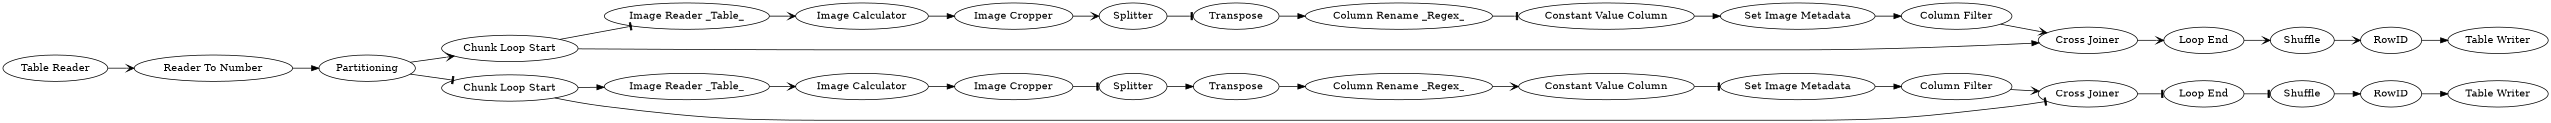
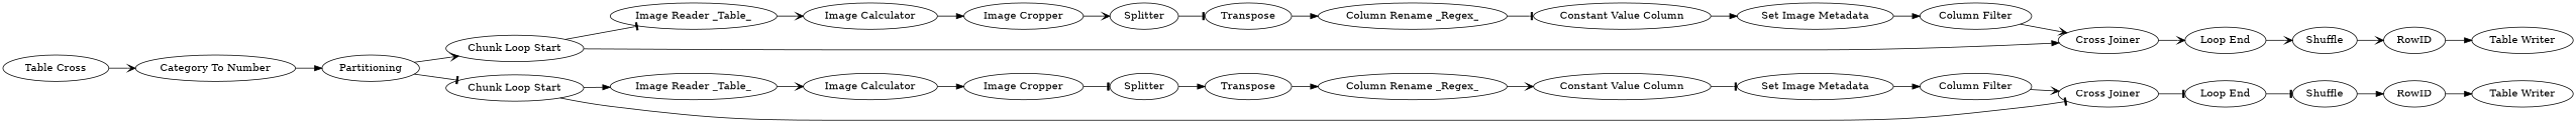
  digraph {
    rankdir=LR
    edge [arrowhead=normal]
    n1 [label="Table Writer"]
    n2 [label="Image Reader _Table_"]
    n3 [label="Image Calculator"]
    n4 [label="Image Cropper"]
    n5 [label="Chunk Loop Start"]
    n6 [label="Image Reader _Table_"]
    n7 [label="Cross Joiner"]
    n8 [label="Image Calculator"]
    n9 [label="Loop End"]
    n10 [label="Chunk Loop Start"]
    n11 [label="Cross Joiner"]
    n12 [label="Loop End"]
    n13 [label=RowID]
    n14 [label=Shuffle]
    n15 [label=Shuffle]
    n16 [label=RowID]
    n17 [label="Table Writer"]
-   n18 [label="Table Reader"]
-   n19 [label="Reader To Number"]
+   n18 [label="Table Cross"]
+   n19 [label="Category To Number"]
    n20 [label=Partitioning]
    n21 [label="Set Image Metadata"]
    n22 [label="Column Filter"]
    n23 [label=Transpose]
    n24 [label="Column Rename _Regex_"]
    n25 [label="Constant Value Column"]
    n26 [label="Constant Value Column"]
    n27 [label="Set Image Metadata"]
    n28 [label="Column Filter"]
    n29 [label="Image Cropper"]
    n30 [label=Splitter]
    n31 [label=Splitter]
    n32 [label=Transpose]
    n33 [label="Column Rename _Regex_"]
    n2 -> n3 [arrowhead=vee]
    n3 -> n4
    n4 -> n31 [arrowhead=tee]
    n5 -> n6 [arrowhead=tee]
    n5 -> n7
    n6 -> n8 [arrowhead=vee]
    n7 -> n9 [arrowhead=vee]
    n8 -> n29
    n9 -> n14 [arrowhead=vee]
    n10 -> n2
    n10 -> n11 [arrowhead=tee]
    n11 -> n12 [arrowhead=tee]
    n12 -> n15 [arrowhead=tee]
    n13 -> n1
    n14 -> n13 [arrowhead=vee]
    n15 -> n16
    n16 -> n17
    n18 -> n19 [arrowhead=vee]
    n19 -> n20
    n20 -> n5 [arrowhead=vee]
    n20 -> n10 [arrowhead=tee]
    n21 -> n22
    n22 -> n11 [arrowhead=vee]
    n23 -> n24
    n24 -> n25 [arrowhead=vee]
    n25 -> n21 [arrowhead=tee]
    n26 -> n27
    n27 -> n28
    n28 -> n7 [arrowhead=vee]
    n29 -> n30 [arrowhead=vee]
    n30 -> n32 [arrowhead=tee]
    n31 -> n23
    n32 -> n33
    n33 -> n26 [arrowhead=tee]
  }
